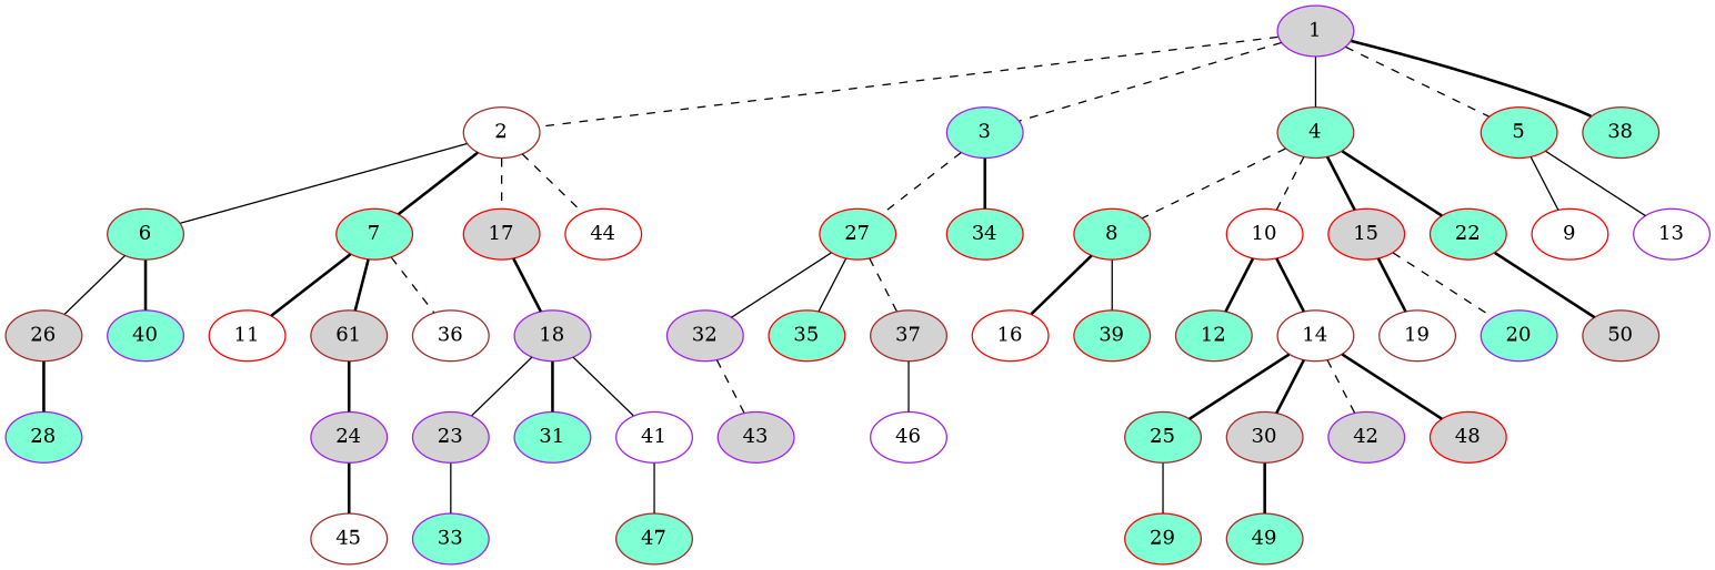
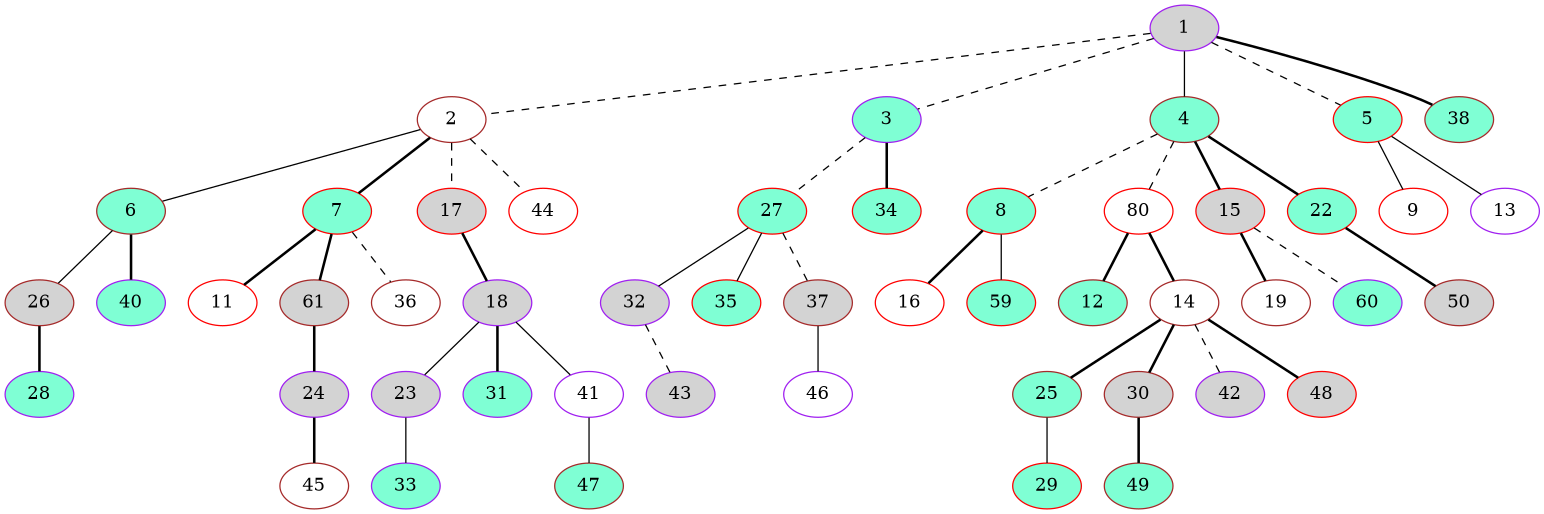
  graph {
    node [color=brown fillcolor=aquamarine style=filled]
    edge [style=bold]
    1 [color=purple fillcolor=lightgrey]
    2 [fillcolor=white]
    3 [color=purple]
    4
    5 [color=red]
    38
    6
    7 [color=red]
    17 [color=red fillcolor=lightgrey]
    44 [color=red fillcolor=white]
    27 [color=red]
    34 [color=red]
    8 [color=red]
-   10 [color=red fillcolor=white]
+   10 [color=red fillcolor=white label=80]
    15 [color=red fillcolor=lightgrey]
    22 [color=red]
    9 [color=red fillcolor=white]
    13 [color=purple fillcolor=white]
    26 [fillcolor=lightgrey]
    40 [color=purple]
    11 [color=red fillcolor=white]
    n22 [fillcolor=lightgrey label=61]
    36 [fillcolor=white]
    18 [color=purple fillcolor=lightgrey]
    32 [color=purple fillcolor=lightgrey]
    35 [color=red]
    37 [fillcolor=lightgrey]
    16 [color=red fillcolor=white]
-   39 [color=red]
+   39 [color=red label=59]
    12
    14 [fillcolor=white]
    19 [fillcolor=white]
-   20 [color=purple]
+   20 [color=purple label=60]
    50 [fillcolor=lightgrey]
    28 [color=purple]
    24 [color=purple fillcolor=lightgrey]
    25
    30 [fillcolor=lightgrey]
    42 [color=purple fillcolor=lightgrey]
    48 [color=red fillcolor=lightgrey]
    29 [color=red]
    49
    23 [color=purple fillcolor=lightgrey]
    31 [color=purple]
    41 [color=purple fillcolor=white]
    33 [color=purple]
    47
    45 [fillcolor=white]
    43 [color=purple fillcolor=lightgrey]
    46 [color=purple fillcolor=white]
    1 -- 2 [style=dashed]
    1 -- 3 [style=dashed]
    1 -- 4 [style=solid]
    1 -- 5 [style=dashed]
    1 -- 38
    2 -- 6 [style=solid]
    2 -- 7
    2 -- 17 [style=dashed]
    2 -- 44 [style=dashed]
    3 -- 27 [style=dashed]
    3 -- 34
    4 -- 8 [style=dashed]
    4 -- 10 [style=dashed]
    4 -- 15
    4 -- 22
    5 -- 9 [style=solid]
    5 -- 13 [style=solid]
    6 -- 26 [style=solid]
    6 -- 40
    7 -- 11
    7 -- n22
    7 -- 36 [style=dashed]
    17 -- 18
    27 -- 32 [style=solid]
    27 -- 35 [style=solid]
    27 -- 37 [style=dashed]
    8 -- 16
    8 -- 39 [style=solid]
    10 -- 12
    10 -- 14
    15 -- 19
    15 -- 20 [style=dashed]
    22 -- 50
    26 -- 28
    n22 -- 24
    18 -- 23 [style=solid]
    18 -- 31
    18 -- 41 [style=solid]
    32 -- 43 [style=dashed]
    37 -- 46 [style=solid]
    14 -- 25
    14 -- 30
    14 -- 42 [style=dashed]
    14 -- 48
    24 -- 45
    25 -- 29 [style=solid]
    30 -- 49
    23 -- 33 [style=solid]
    41 -- 47 [style=solid]
  }
